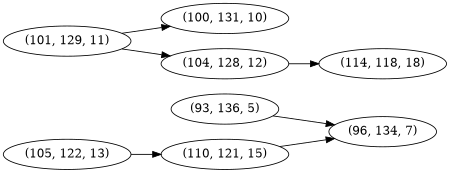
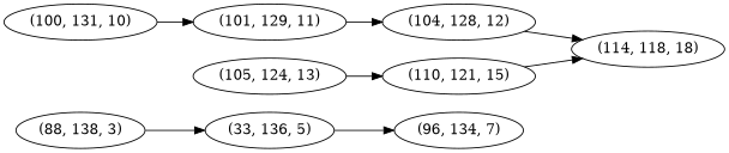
  digraph {
    rankdir=LR
-   "(93, 136, 5)"
+   "(88, 138, 3)"
+   "(93, 136, 5)" [label="(33, 136, 5)"]
    "(96, 134, 7)"
    "(100, 131, 10)"
    "(101, 129, 11)"
    "(104, 128, 12)"
    "(114, 118, 18)"
-   "(105, 124, 13)" [label="(105, 122, 13)"]
+   "(105, 124, 13)"
    "(110, 121, 15)"
+   "(88, 138, 3)" -> "(93, 136, 5)"
    "(93, 136, 5)" -> "(96, 134, 7)"
-   "(101, 129, 11)" -> "(100, 131, 10)"
+   "(100, 131, 10)" -> "(101, 129, 11)"
    "(101, 129, 11)" -> "(104, 128, 12)"
    "(104, 128, 12)" -> "(114, 118, 18)"
    "(105, 124, 13)" -> "(110, 121, 15)"
-   "(110, 121, 15)" -> "(96, 134, 7)"
+   "(110, 121, 15)" -> "(114, 118, 18)"
  }
